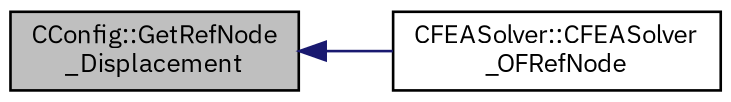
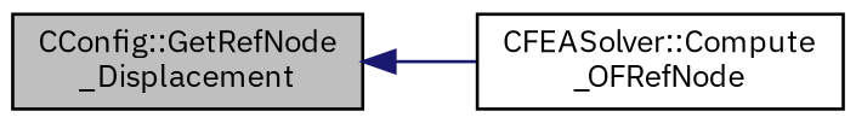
  digraph {
    rankdir=LR
    fontname="IBM Plex Sans"
    node [color=black fontname="IBM Plex Sans" fontsize=10 shape=record style=filled]
    n1 [fillcolor=grey75 fontcolor=black height=0.2 label="CConfig::GetRefNode\l_Displacement" width=0.4]
-   n2 [fillcolor=white height=0.2 label="CFEASolver::CFEASolver\l_OFRefNode" width=0.4]
+   n2 [fillcolor=white height=0.2 label="CFEASolver::Compute\l_OFRefNode" width=0.4]
    n1 -> n2 [color=midnightblue dir=back fontname="IBM Plex Sans" fontsize=10 labelfontname=Helvetica labelfontsize=10 style=solid]
  }
